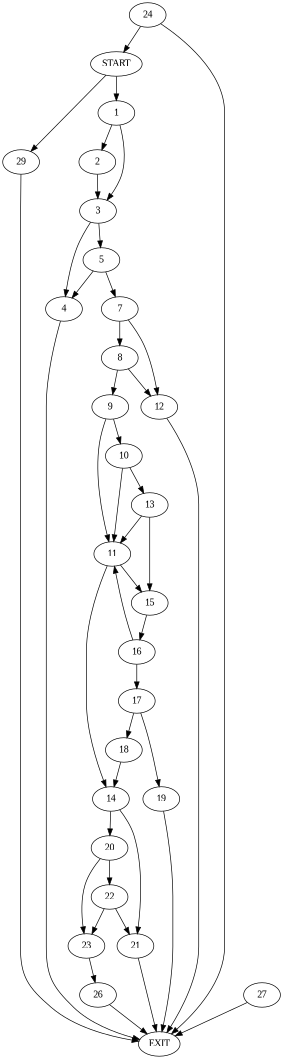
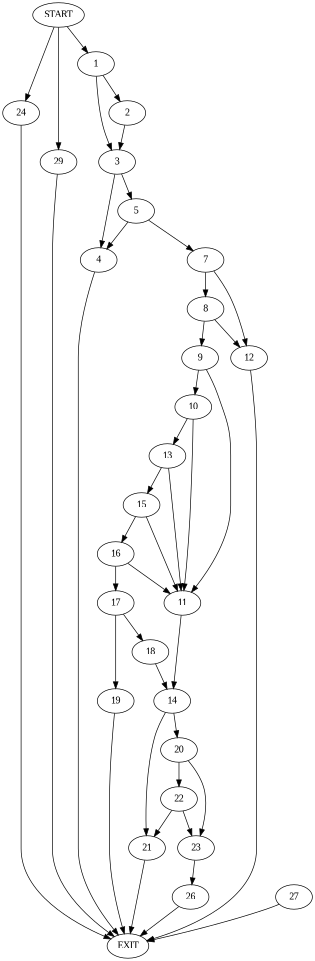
  digraph {
    fontname="Liberation Serif"
    node [fontname="Liberation Serif"]
    edge [fontname="Liberation Serif"]
    n1 [label=START]
    1
    24
    n4 [label=29]
    2
    3
    n7 [label=EXIT]
    4
    5
    7
    8
    12
    9
    10
    11
    13
    14
    15
    20
    21
    16
    22
    23
    17
    18
    19
    26
    27
    n1 -> 1
-   24 -> n1
+   n1 -> 24
    n1 -> n4
    1 -> 2
    1 -> 3
    24 -> n7
    n4 -> n7
    2 -> 3
    3 -> 4
    3 -> 5
    4 -> n7
    5 -> 4
    5 -> 7
    7 -> 8
    7 -> 12
    8 -> 12
    8 -> 9
    12 -> n7
    9 -> 10
    9 -> 11
    10 -> 11
    10 -> 13
    11 -> 14
    13 -> 11
    13 -> 15
    14 -> 20
    14 -> 21
-   11 -> 15
+   15 -> 11
    15 -> 16
    20 -> 22
    20 -> 23
    21 -> n7
    16 -> 11
    16 -> 17
    22 -> 21
    22 -> 23
    23 -> 26
    17 -> 18
    17 -> 19
    18 -> 14
    19 -> n7
    26 -> n7
    27 -> n7
  }
